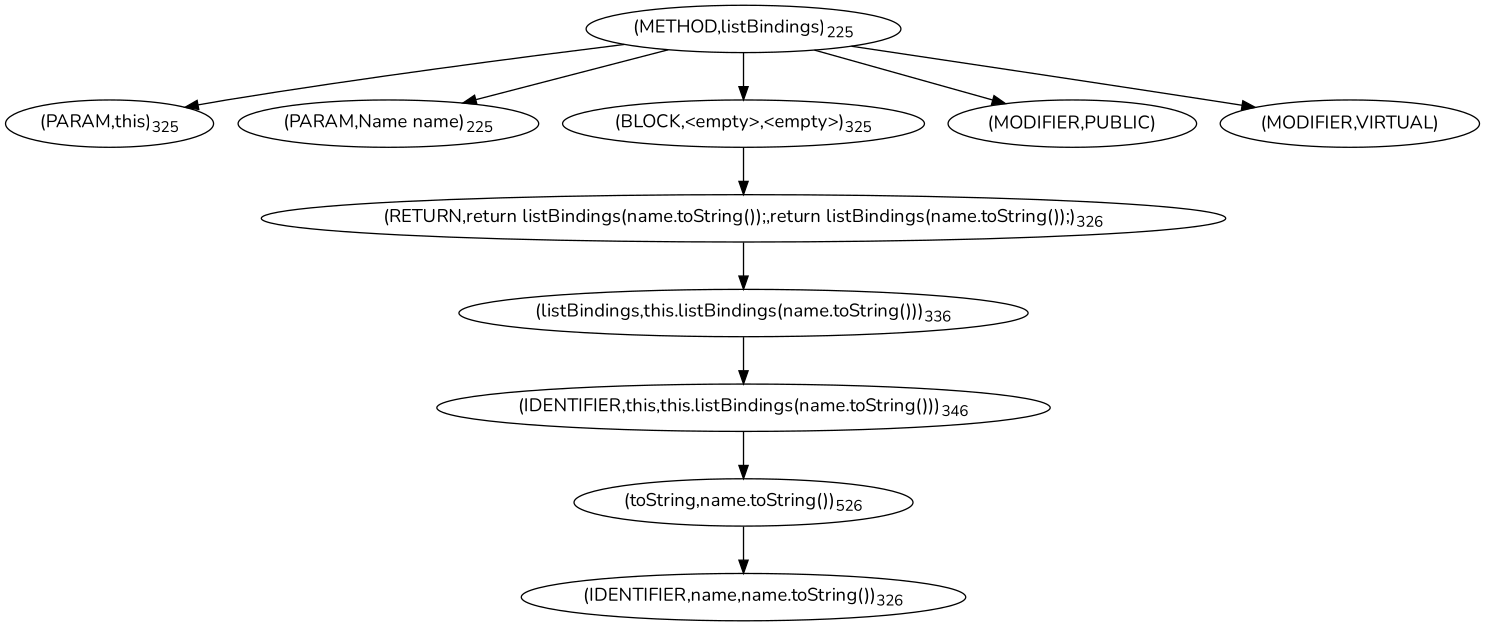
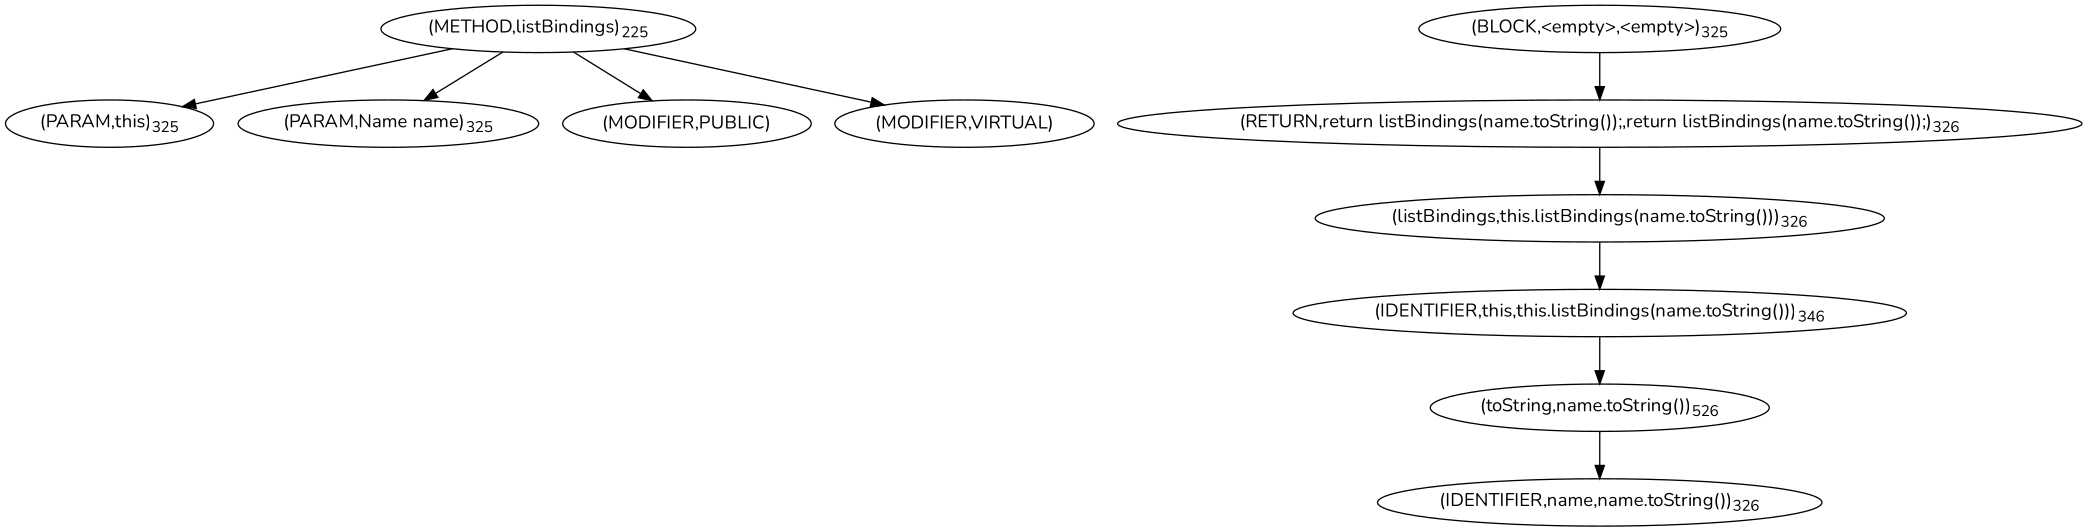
  digraph {
    fontname=Nunito
    node [fontname=Nunito]
    edge [fontname=Nunito]
    n1 [label=<(METHOD,listBindings)<SUB>225</SUB>>]
    n2 [label=<(PARAM,this)<SUB>325</SUB>>]
-   n3 [label=<(PARAM,Name name)<SUB>225</SUB>>]
+   n3 [label=<(PARAM,Name name)<SUB>325</SUB>>]
    n4 [label=<(BLOCK,&lt;empty&gt;,&lt;empty&gt;)<SUB>325</SUB>>]
    n5 [label=<(MODIFIER,PUBLIC)>]
    n6 [label=<(MODIFIER,VIRTUAL)>]
    n7 [label=<(RETURN,return listBindings(name.toString());,return listBindings(name.toString());)<SUB>326</SUB>>]
-   n8 [label=<(listBindings,this.listBindings(name.toString()))<SUB>336</SUB>>]
+   n8 [label=<(listBindings,this.listBindings(name.toString()))<SUB>326</SUB>>]
    n9 [label=<(IDENTIFIER,this,this.listBindings(name.toString()))<SUB>346</SUB>>]
    n10 [label=<(toString,name.toString())<SUB>526</SUB>>]
    n11 [label=<(IDENTIFIER,name,name.toString())<SUB>326</SUB>>]
    n1 -> n2
    n1 -> n3
-   n1 -> n4
    n1 -> n5
    n1 -> n6
    n4 -> n7
    n7 -> n8
    n8 -> n9
    n9 -> n10
    n10 -> n11
  }
